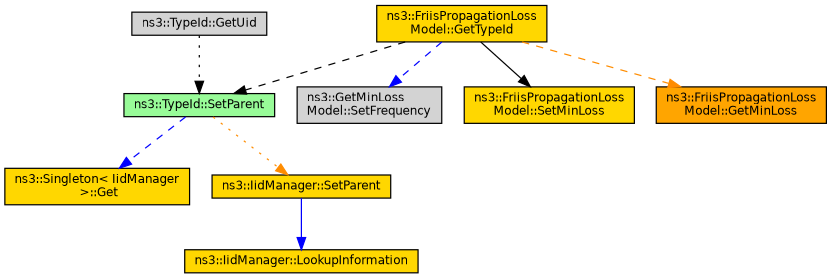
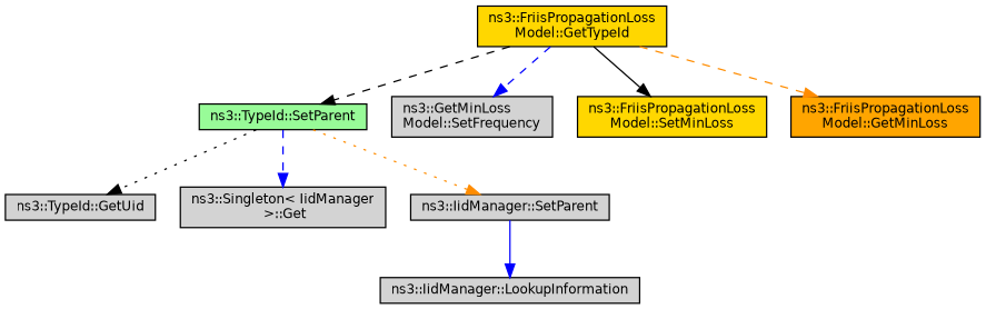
  digraph {
    rankdir=TB
    node [color=black fillcolor=gold fontname=Helvetica fontsize=10 shape=record style=filled]
    edge [color=black fontname=Helvetica fontsize=10 labelfontname=Helvetica labelfontsize=10 style=dashed]
    n1 [fontcolor=black height=0.2 label="ns3::FriisPropagationLoss\lModel::GetTypeId" width=0.4]
    n2 [fillcolor=palegreen height=0.2 label="ns3::TypeId::SetParent" width=0.4]
    n3 [fillcolor=lightgrey height=0.2 label="ns3::GetMinLoss\lModel::SetFrequency" width=0.4]
    n4 [height=0.2 label="ns3::FriisPropagationLoss\lModel::SetMinLoss" width=0.4]
    n5 [fillcolor=orange height=0.2 label="ns3::FriisPropagationLoss\lModel::GetMinLoss" width=0.4]
    n6 [fillcolor=lightgrey height=0.2 label="ns3::TypeId::GetUid" width=0.4]
-   n7 [height=0.2 label="ns3::Singleton\< IidManager\l \>::Get" width=0.4]
-   n8 [height=0.2 label="ns3::IidManager::SetParent" width=0.4]
-   n9 [height=0.2 label="ns3::IidManager::LookupInformation" width=0.4]
+   n7 [fillcolor=lightgrey height=0.2 label="ns3::Singleton\< IidManager\l \>::Get" width=0.4]
+   n8 [fillcolor=lightgrey height=0.2 label="ns3::IidManager::SetParent" width=0.4]
+   n9 [fillcolor=lightgrey height=0.2 label="ns3::IidManager::LookupInformation" width=0.4]
    n1 -> n2
    n1 -> n3 [color=blue]
    n1 -> n4 [style=solid]
    n1 -> n5 [color=darkorange]
-   n6 -> n2 [style=dotted]
+   n2 -> n6 [style=dotted]
    n2 -> n7 [color=blue]
    n2 -> n8 [color=darkorange style=dotted]
    n8 -> n9 [color=blue style=solid]
  }
